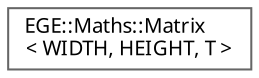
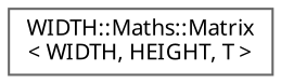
  digraph {
    rankdir=LR
    fontname="Noto Sans"
-   n1 [color=grey40 fillcolor=white fontname="Noto Sans" fontsize=10 height=0.2 label="EGE::Maths::Matrix\l\< WIDTH, HEIGHT, T \>" shape=box style=filled width=0.4]
+   n1 [color=grey40 fillcolor=white fontname="Noto Sans" fontsize=10 height=0.2 label="WIDTH::Maths::Matrix\l\< WIDTH, HEIGHT, T \>" shape=box style=filled width=0.4]
  }
